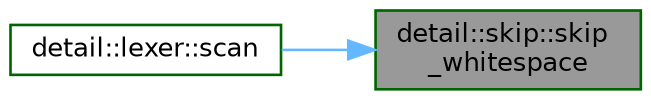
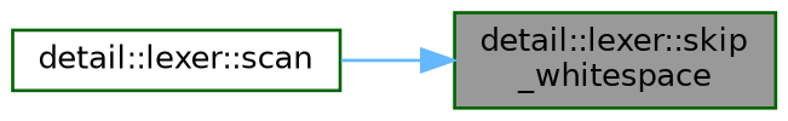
  digraph {
    rankdir=RL
    node [color=darkgreen fontname=Helvetica fontsize=10 shape=box style=filled]
-   n1 [fillcolor=grey60 fontcolor=black height=0.2 label="detail::skip::skip\l_whitespace" width=0.4]
+   n1 [fillcolor=grey60 fontcolor=black height=0.2 label="detail::lexer::skip\l_whitespace" width=0.4]
    n2 [fillcolor=white height=0.2 label="detail::lexer::scan" width=0.4]
    n1 -> n2 [color=steelblue1 dir=back fontname=Helvetica fontsize=10 labelfontname=Helvetica labelfontsize=10 style=solid]
  }
